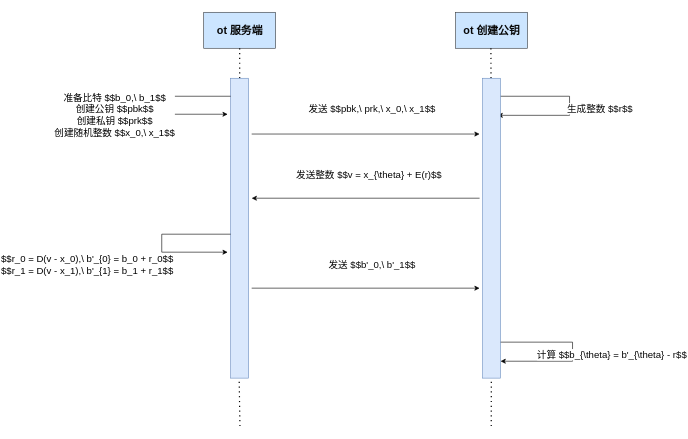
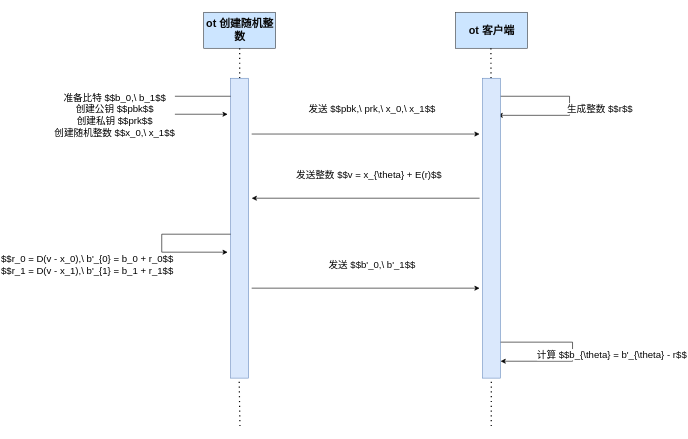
  <mxCell id="0" />
  <mxCell id="1" parent="0" />
- <mxCell id="2" value="&lt;b&gt;&lt;font color=&quot;#080808&quot; style=&quot;font-size: 18px&quot;&gt;ot 服务端&lt;/font&gt;&lt;/b&gt;" style="rounded=0;whiteSpace=wrap;html=1;fillColor=#cce5ff;strokeColor=#36393d;" parent="1" vertex="1"><mxGeometry x="90.57" y="20" width="120" height="60" as="geometry" /></mxCell>
- <mxCell id="3" value="&lt;font color=&quot;#080808&quot; style=&quot;font-size: 18px&quot;&gt;&lt;b&gt;ot 创建公钥&lt;/b&gt;&lt;/font&gt;" style="rounded=0;whiteSpace=wrap;html=1;fillColor=#cce5ff;strokeColor=#36393d;" parent="1" vertex="1"><mxGeometry x="510.57" y="20" width="120" height="60" as="geometry" /></mxCell>
+ <mxCell id="2" value="&lt;b&gt;&lt;font color=&quot;#080808&quot; style=&quot;font-size: 18px&quot;&gt;ot 创建随机整数&lt;/font&gt;&lt;/b&gt;" style="rounded=0;whiteSpace=wrap;html=1;fillColor=#cce5ff;strokeColor=#36393d;" parent="1" vertex="1"><mxGeometry x="90.57" y="20" width="120" height="60" as="geometry" /></mxCell>
+ <mxCell id="3" value="&lt;font color=&quot;#080808&quot; style=&quot;font-size: 18px&quot;&gt;&lt;b&gt;ot 客户端&lt;/b&gt;&lt;/font&gt;" style="rounded=0;whiteSpace=wrap;html=1;fillColor=#cce5ff;strokeColor=#36393d;" parent="1" vertex="1"><mxGeometry x="510.57" y="20" width="120" height="60" as="geometry" /></mxCell>
  <mxCell id="4" value="" style="endArrow=none;dashed=1;html=1;dashPattern=1 3;strokeWidth=2;rounded=0;startArrow=none;" parent="1" source="6" edge="1"><mxGeometry width="50" height="50" relative="1" as="geometry"><mxPoint x="150.57" y="650" as="sourcePoint" /><mxPoint x="150.57" y="80" as="targetPoint" /></mxGeometry></mxCell>
  <mxCell id="5" value="" style="endArrow=none;dashed=1;html=1;dashPattern=1 3;strokeWidth=2;rounded=0;startArrow=none;" parent="1" source="16" edge="1"><mxGeometry width="50" height="50" relative="1" as="geometry"><mxPoint x="569.57" y="880" as="sourcePoint" /><mxPoint x="569.46" y="80" as="targetPoint" /></mxGeometry></mxCell>
  <mxCell id="6" value="" style="rounded=0;whiteSpace=wrap;html=1;fillColor=#dae8fc;strokeColor=#6c8ebf;" parent="1" vertex="1"><mxGeometry x="135.57" y="130" width="30" height="500" as="geometry" /></mxCell>
  <mxCell id="7" value="" style="endArrow=none;dashed=1;html=1;dashPattern=1 3;strokeWidth=2;rounded=0;" parent="1" edge="1"><mxGeometry width="50" height="50" relative="1" as="geometry"><mxPoint x="151" y="710" as="sourcePoint" /><mxPoint x="149.656" y="630" as="targetPoint" /></mxGeometry></mxCell>
  <mxCell id="8" value="" style="endArrow=classic;html=1;rounded=0;edgeStyle=orthogonalEdgeStyle;" parent="1" edge="1"><mxGeometry width="50" height="50" relative="1" as="geometry"><mxPoint x="135.57" y="160" as="sourcePoint" /><mxPoint x="130.57" y="190" as="targetPoint" /><Array as="points"><mxPoint x="20.57" y="160" /><mxPoint x="20.57" y="190" /></Array></mxGeometry></mxCell>
  <mxCell id="9" value="&lt;font style=&quot;font-size: 16px&quot;&gt;准备比特 $$b_0,\ b_1$$&lt;br&gt;创建公钥 $$pbk$$&lt;br&gt;创建私钥 $$prk$$&lt;br&gt;创建随机整数 $$x_0,\ x_1$$&lt;/font&gt;" style="edgeLabel;html=1;align=center;verticalAlign=middle;resizable=0;points=[];rotation=0;horizontal=1;spacingTop=0;" parent="8" vertex="1" connectable="0"><mxGeometry y="55.5" relative="1" as="geometry"><mxPoint x="-135" y="18" as="offset" /></mxGeometry></mxCell>
  <mxCell id="10" value="" style="endArrow=classic;html=1;rounded=0;" parent="1" edge="1"><mxGeometry width="50" height="50" relative="1" as="geometry"><mxPoint x="550.57" y="330" as="sourcePoint" /><mxPoint x="170.57" y="330" as="targetPoint" /></mxGeometry></mxCell>
  <mxCell id="11" value="&lt;font style=&quot;font-size: 16px&quot;&gt;发送整数 $$v = x_{\theta} + E(r)$$&lt;/font&gt;" style="edgeLabel;html=1;align=center;verticalAlign=middle;resizable=0;points=[];fontColor=#080808;" parent="10" vertex="1" connectable="0"><mxGeometry x="0.023" y="-2" relative="1" as="geometry"><mxPoint x="9" y="-38" as="offset" /></mxGeometry></mxCell>
  <mxCell id="12" value="" style="endArrow=classic;html=1;rounded=0;exitX=1.006;exitY=0.107;exitDx=0;exitDy=0;exitPerimeter=0;edgeStyle=elbowEdgeStyle;" parent="1" edge="1"><mxGeometry width="50" height="50" relative="1" as="geometry"><mxPoint x="580.75" y="160" as="sourcePoint" /><mxPoint x="580.57" y="191.81" as="targetPoint" /><Array as="points"><mxPoint x="700.57" y="181.81" /></Array></mxGeometry></mxCell>
  <mxCell id="13" value="&lt;font&gt;&lt;font style=&quot;font-size: 16px&quot;&gt;生成整数 $$r$$&lt;/font&gt;&lt;br&gt;&lt;/font&gt;" style="edgeLabel;html=1;align=center;verticalAlign=middle;resizable=0;points=[];fontColor=#080808;" parent="12" vertex="1" connectable="0"><mxGeometry x="0.023" y="-2" relative="1" as="geometry"><mxPoint x="52" y="1" as="offset" /></mxGeometry></mxCell>
  <mxCell id="14" value="" style="endArrow=classic;html=1;rounded=0;" parent="1" edge="1"><mxGeometry width="50" height="50" relative="1" as="geometry"><mxPoint x="170.57" y="223" as="sourcePoint" /><mxPoint x="550.57" y="223" as="targetPoint" /></mxGeometry></mxCell>
  <mxCell id="15" value="&lt;font style=&quot;font-size: 16px&quot;&gt;发送 $$pbk,\ prk,\ x_0,\ x_1$$&lt;/font&gt;" style="edgeLabel;html=1;align=center;verticalAlign=middle;resizable=0;points=[];fontColor=#080808;" parent="14" vertex="1" connectable="0"><mxGeometry x="0.023" y="-2" relative="1" as="geometry"><mxPoint x="6" y="-45" as="offset" /></mxGeometry></mxCell>
  <mxCell id="16" value="" style="rounded=0;whiteSpace=wrap;html=1;fillColor=#dae8fc;strokeColor=#6c8ebf;" parent="1" vertex="1"><mxGeometry x="555.57" y="130" width="30" height="500" as="geometry" /></mxCell>
  <mxCell id="17" value="" style="endArrow=none;dashed=1;html=1;dashPattern=1 3;strokeWidth=2;rounded=0;" parent="1" target="16" edge="1"><mxGeometry width="50" height="50" relative="1" as="geometry"><mxPoint x="570" y="710" as="sourcePoint" /><mxPoint x="569.46" y="80" as="targetPoint" /></mxGeometry></mxCell>
  <mxCell id="18" value="" style="endArrow=classic;html=1;rounded=0;edgeStyle=orthogonalEdgeStyle;" parent="1" edge="1"><mxGeometry width="50" height="50" relative="1" as="geometry"><mxPoint x="135.57" y="390" as="sourcePoint" /><mxPoint x="130.57" y="420" as="targetPoint" /><Array as="points"><mxPoint x="20.57" y="390" /><mxPoint x="20.57" y="420" /></Array></mxGeometry></mxCell>
  <mxCell id="19" value="&lt;font style=&quot;font-size: 16px&quot;&gt;$$r_0 = D(v - x_0),\ b'_{0} = b_0 + r_0$$&lt;br&gt;$$r_1 = D(v - x_1),\ b'_{1} = b_1 + r_1$$&lt;/font&gt;" style="edgeLabel;html=1;align=left;verticalAlign=middle;resizable=0;points=[];rotation=0;horizontal=1;spacingTop=0;" parent="18" vertex="1" connectable="0"><mxGeometry y="55.5" relative="1" as="geometry"><mxPoint x="-325" y="38" as="offset" /></mxGeometry></mxCell>
  <mxCell id="20" value="" style="endArrow=classic;html=1;rounded=0;" parent="1" edge="1"><mxGeometry width="50" height="50" relative="1" as="geometry"><mxPoint x="170.57" y="480" as="sourcePoint" /><mxPoint x="550.57" y="480" as="targetPoint" /></mxGeometry></mxCell>
  <mxCell id="21" value="&lt;font style=&quot;font-size: 16px&quot;&gt;发送 $$b'_0,\ b'_1$$&lt;/font&gt;" style="edgeLabel;html=1;align=center;verticalAlign=middle;resizable=0;points=[];fontColor=#080808;" parent="20" vertex="1" connectable="0"><mxGeometry x="0.023" y="-2" relative="1" as="geometry"><mxPoint x="6" y="-42" as="offset" /></mxGeometry></mxCell>
  <mxCell id="22" value="" style="endArrow=classic;html=1;rounded=0;exitX=1.006;exitY=0.107;exitDx=0;exitDy=0;exitPerimeter=0;edgeStyle=elbowEdgeStyle;" parent="1" edge="1"><mxGeometry width="50" height="50" relative="1" as="geometry"><mxPoint x="585.75" y="570" as="sourcePoint" /><mxPoint x="585.57" y="601.81" as="targetPoint" /><Array as="points"><mxPoint x="705.57" y="591.81" /></Array></mxGeometry></mxCell>
  <mxCell id="23" value="&lt;font&gt;&lt;font style=&quot;font-size: 16px&quot;&gt;计算 $$b_{\theta} = b'_{\theta} - r$$&lt;/font&gt;&lt;br&gt;&lt;/font&gt;" style="edgeLabel;html=1;align=center;verticalAlign=middle;resizable=0;points=[];fontColor=#080808;" parent="22" vertex="1" connectable="0"><mxGeometry x="0.023" y="-2" relative="1" as="geometry"><mxPoint x="67" y="1" as="offset" /></mxGeometry></mxCell>
